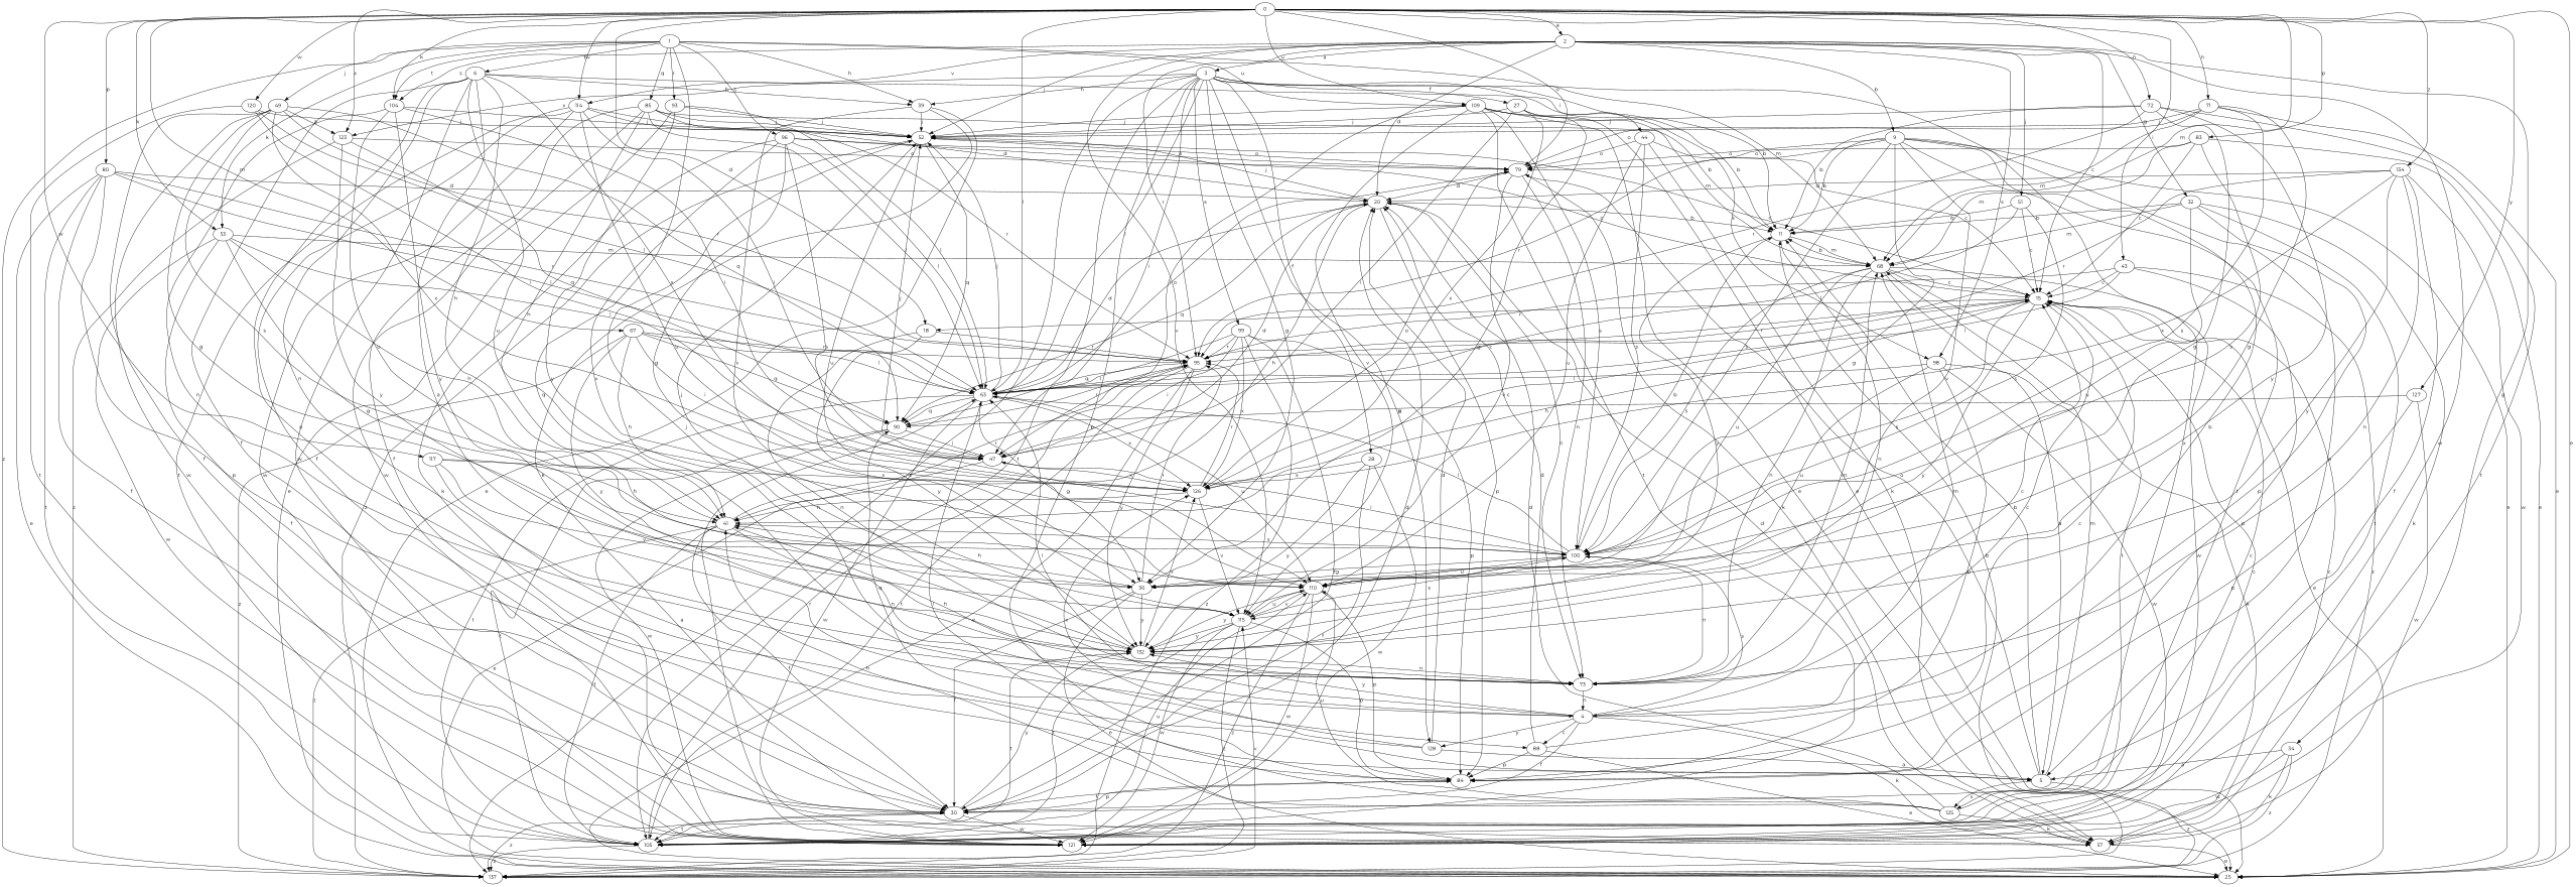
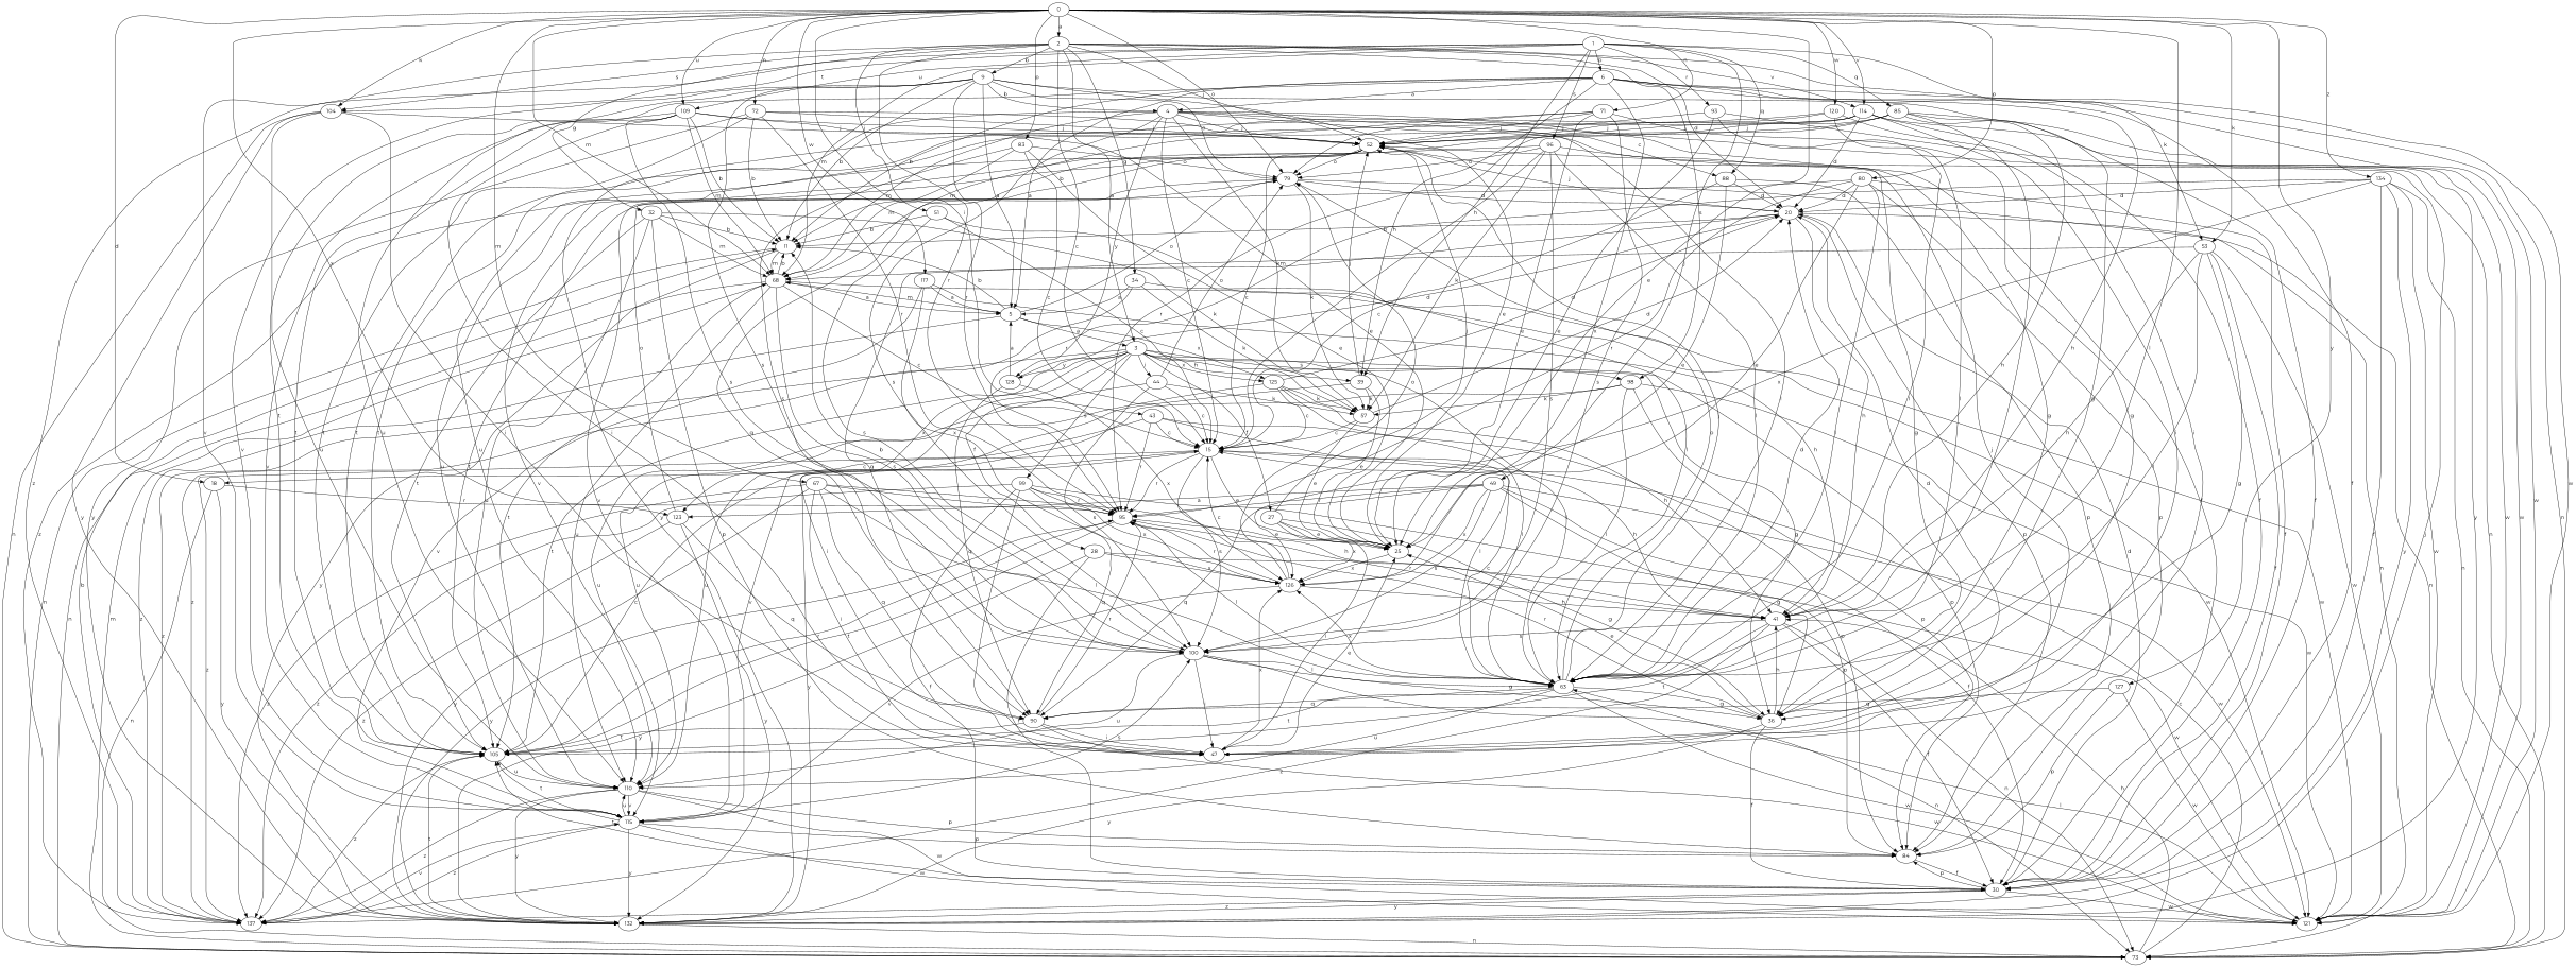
  strict digraph {
    fontname=Montserrat
    node [fontname=Montserrat]
    edge [fontname=Montserrat]
    0
    2
    18
    25
    43
    53
    63
    67
    68
    71
    72
    79
    80
    83
    104
    109
    114
    117
    120
    123
    127
    134
    3
    9
    15
    20
    32
    34
    51
    52
    95
    98
    115
    121
    73
    132
    137
    84
    36
    30
    41
    105
    110
    126
    90
    47
    100
    5
    11
    57
    1
    6
    39
    49
    85
    88
    93
    96
    4
    27
    28
    44
    99
    125
    128
    0 -> 2 [label=a]
    0 -> 18 [label=d]
    0 -> 25 [label=e]
    0 -> 43 [label=i]
    0 -> 53 [label=k]
    0 -> 63 [label=l]
    0 -> 67 [label=m]
    0 -> 68 [label=m]
    0 -> 71 [label=n]
    0 -> 72 [label=n]
    0 -> 79 [label=o]
    0 -> 80 [label=p]
    0 -> 83 [label=p]
    0 -> 104 [label=k]
    0 -> 109 [label=u]
    0 -> 114 [label=v]
    0 -> 117 [label=w]
    0 -> 120 [label=w]
    0 -> 123 [label=x]
    0 -> 127 [label=y]
    0 -> 134 [label=z]
    2 -> 104 [label=s]
    2 -> 114 [label=v]
    2 -> 3 [label=a]
    2 -> 9 [label=b]
    2 -> 15 [label=c]
    2 -> 20 [label=d]
    2 -> 32 [label=g]
    2 -> 34 [label=g]
    2 -> 51 [label=j]
    2 -> 52 [label=j]
    2 -> 95 [label=r]
    2 -> 98 [label=s]
    2 -> 115 [label=v]
    2 -> 121 [label=w]
    18 -> 95 [label=r]
    18 -> 73 [label=n]
    18 -> 132 [label=y]
    43 -> 63 [label=l]
    43 -> 15 [label=c]
    43 -> 95 [label=r]
    43 -> 137 [label=z]
    43 -> 84 [label=p]
    53 -> 63 [label=l]
    53 -> 68 [label=m]
    53 -> 121 [label=w]
    53 -> 36 [label=g]
    53 -> 30 [label=f]
    53 -> 41 [label=h]
    63 -> 79 [label=o]
    63 -> 15 [label=c]
    63 -> 20 [label=d]
    63 -> 52 [label=j]
    63 -> 121 [label=w]
    63 -> 36 [label=g]
    63 -> 105 [label=t]
    63 -> 110 [label=u]
    63 -> 126 [label=x]
    63 -> 90 [label=q]
    67 -> 63 [label=l]
    67 -> 95 [label=r]
    67 -> 132 [label=y]
    67 -> 137 [label=z]
    67 -> 41 [label=h]
    67 -> 90 [label=q]
    67 -> 47 [label=i]
    68 -> 15 [label=c]
    68 -> 121 [label=w]
    68 -> 73 [label=n]
    68 -> 105 [label=t]
    68 -> 110 [label=u]
    68 -> 100 [label=s]
    68 -> 5 [label=a]
    68 -> 11 [label=b]
    71 -> 25 [label=e]
    71 -> 68 [label=m]
    71 -> 79 [label=o]
    71 -> 52 [label=j]
    71 -> 36 [label=g]
    71 -> 100 [label=s]
    72 -> 52 [label=j]
    72 -> 95 [label=r]
    72 -> 132 [label=y]
    72 -> 36 [label=g]
    72 -> 105 [label=t]
    72 -> 11 [label=b]
    79 -> 20 [label=d]
    79 -> 115 [label=v]
    79 -> 73 [label=n]
    79 -> 57 [label=k]
    80 -> 25 [label=e]
    80 -> 63 [label=l]
    80 -> 20 [label=d]
    80 -> 95 [label=r]
    80 -> 84 [label=p]
    80 -> 30 [label=f]
    80 -> 105 [label=t]
    83 -> 25 [label=e]
    83 -> 68 [label=m]
    83 -> 79 [label=o]
    83 -> 15 [label=c]
    83 -> 100 [label=s]
    104 -> 52 [label=j]
    104 -> 73 [label=n]
    104 -> 132 [label=y]
    104 -> 110 [label=u]
    104 -> 47 [label=i]
    109 -> 25 [label=e]
    109 -> 68 [label=m]
    109 -> 52 [label=j]
    109 -> 115 [label=v]
    109 -> 105 [label=t]
    109 -> 47 [label=i]
    109 -> 100 [label=s]
    109 -> 11 [label=b]
    114 -> 20 [label=d]
    114 -> 52 [label=j]
    114 -> 121 [label=w]
    114 -> 30 [label=f]
    114 -> 105 [label=t]
    114 -> 110 [label=u]
    114 -> 47 [label=i]
    117 -> 115 [label=v]
    117 -> 41 [label=h]
    117 -> 126 [label=x]
    117 -> 5 [label=a]
    120 -> 63 [label=l]
    120 -> 52 [label=j]
    120 -> 105 [label=t]
    120 -> 47 [label=i]
    123 -> 79 [label=o]
    123 -> 132 [label=y]
    123 -> 137 [label=z]
    123 -> 90 [label=q]
    127 -> 121 [label=w]
    127 -> 84 [label=p]
    127 -> 90 [label=q]
    134 -> 20 [label=d]
    134 -> 95 [label=r]
    134 -> 121 [label=w]
    134 -> 73 [label=n]
    134 -> 132 [label=y]
    134 -> 30 [label=f]
    134 -> 126 [label=x]
    3 -> 63 [label=l]
    3 -> 123 [label=x]
    3 -> 98 [label=s]
    3 -> 137 [label=z]
    3 -> 84 [label=p]
    3 -> 36 [label=g]
    3 -> 105 [label=t]
    3 -> 47 [label=i]
    3 -> 39 [label=h]
    3 -> 27 [label=f]
    3 -> 28 [label=f]
    3 -> 44 [label=i]
    3 -> 99 [label=s]
    3 -> 125 [label=x]
    3 -> 128 [label=y]
    9 -> 25 [label=e]
    9 -> 79 [label=o]
    9 -> 95 [label=r]
    9 -> 115 [label=v]
    9 -> 36 [label=g]
    9 -> 105 [label=t]
    9 -> 100 [label=s]
    9 -> 5 [label=a]
    9 -> 11 [label=b]
    9 -> 4 [label=b]
    15 -> 18 [label=c]
    15 -> 25 [label=e]
    15 -> 95 [label=r]
    15 -> 132 [label=y]
    15 -> 41 [label=h]
    15 -> 100 [label=s]
    20 -> 52 [label=j]
    20 -> 73 [label=n]
    20 -> 84 [label=p]
    20 -> 41 [label=h]
    20 -> 90 [label=q]
    20 -> 11 [label=b]
    32 -> 68 [label=m]
    32 -> 84 [label=p]
    32 -> 105 [label=t]
    32 -> 110 [label=u]
    32 -> 11 [label=b]
    32 -> 57 [label=k]
    34 -> 121 [label=w]
    34 -> 137 [label=z]
    34 -> 5 [label=a]
    34 -> 57 [label=k]
    51 -> 63 [label=l]
    51 -> 15 [label=c]
    51 -> 100 [label=s]
    51 -> 11 [label=b]
    52 -> 79 [label=o]
    52 -> 15 [label=c]
    52 -> 137 [label=z]
    52 -> 110 [label=u]
    52 -> 90 [label=q]
    95 -> 25 [label=e]
    95 -> 63 [label=l]
    95 -> 132 [label=y]
    95 -> 105 [label=t]
    98 -> 63 [label=l]
    98 -> 121 [label=w]
    98 -> 84 [label=p]
    98 -> 110 [label=u]
    98 -> 57 [label=k]
    115 -> 121 [label=w]
    115 -> 132 [label=y]
    115 -> 137 [label=z]
    115 -> 84 [label=p]
    115 -> 105 [label=t]
    115 -> 110 [label=u]
    115 -> 100 [label=s]
    121 -> 63 [label=l]
    73 -> 68 [label=m]
    73 -> 15 [label=c]
    73 -> 41 [label=h]
    132 -> 52 [label=j]
    132 -> 73 [label=n]
    132 -> 105 [label=t]
-   132 -> 126 [label=x]
+   25 -> 126 [label=x]
    137 -> 115 [label=v]
    137 -> 11 [label=b]
    84 -> 30 [label=f]
    36 -> 25 [label=e]
    36 -> 95 [label=r]
    36 -> 132 [label=y]
    36 -> 30 [label=f]
    36 -> 41 [label=h]
    30 -> 20 [label=d]
    30 -> 121 [label=w]
    30 -> 132 [label=y]
    30 -> 137 [label=z]
    30 -> 84 [label=p]
    30 -> 105 [label=t]
    41 -> 95 [label=r]
    41 -> 73 [label=n]
    41 -> 137 [label=z]
    41 -> 30 [label=f]
    41 -> 105 [label=t]
    41 -> 100 [label=s]
    105 -> 15 [label=c]
    105 -> 95 [label=r]
    105 -> 137 [label=z]
    105 -> 110 [label=u]
    110 -> 115 [label=v]
    110 -> 121 [label=w]
    110 -> 132 [label=y]
    110 -> 137 [label=z]
    110 -> 84 [label=p]
    126 -> 79 [label=o]
    126 -> 15 [label=c]
    126 -> 95 [label=r]
    126 -> 115 [label=v]
    126 -> 41 [label=h]
    90 -> 95 [label=r]
    90 -> 121 [label=w]
    90 -> 105 [label=t]
    90 -> 47 [label=i]
    47 -> 25 [label=e]
    47 -> 20 [label=d]
    47 -> 52 [label=j]
    47 -> 126 [label=x]
    100 -> 63 [label=l]
    100 -> 73 [label=n]
    100 -> 36 [label=g]
    100 -> 110 [label=u]
    100 -> 47 [label=i]
    100 -> 11 [label=b]
    5 -> 68 [label=m]
    5 -> 79 [label=o]
+   5 -> 3 [label=a]
    5 -> 137 [label=z]
    5 -> 11 [label=b]
    5 -> 125 [label=x]
    11 -> 68 [label=m]
    11 -> 73 [label=n]
    11 -> 132 [label=y]
    57 -> 25 [label=e]
    57 -> 15 [label=c]
    57 -> 20 [label=d]
    1 -> 53 [label=k]
    1 -> 68 [label=m]
    1 -> 104 [label=t]
    1 -> 109 [label=u]
    1 -> 137 [label=z]
    1 -> 6 [label=b]
    1 -> 39 [label=h]
    1 -> 49 [label=j]
    1 -> 85 [label=q]
    1 -> 88 [label=q]
    1 -> 93 [label=r]
    1 -> 96 [label=s]
    6 -> 121 [label=w]
    6 -> 73 [label=n]
    6 -> 30 [label=f]
    6 -> 41 [label=h]
    6 -> 110 [label=u]
    6 -> 126 [label=x]
    6 -> 5 [label=a]
    6 -> 11 [label=b]
    6 -> 39 [label=h]
    6 -> 4 [label=a]
    39 -> 25 [label=e]
    39 -> 52 [label=j]
    39 -> 115 [label=v]
    39 -> 57 [label=k]
    49 -> 123 [label=a]
    49 -> 95 [label=r]
    49 -> 121 [label=w]
    49 -> 36 [label=g]
    49 -> 30 [label=f]
    49 -> 126 [label=x]
    49 -> 90 [label=q]
    49 -> 100 [label=s]
    85 -> 63 [label=l]
    85 -> 52 [label=j]
    85 -> 95 [label=r]
    85 -> 121 [label=w]
    85 -> 30 [label=f]
    85 -> 41 [label=h]
    85 -> 11 [label=b]
    88 -> 25 [label=e]
    88 -> 15 [label=c]
    88 -> 20 [label=d]
    88 -> 84 [label=p]
    93 -> 25 [label=e]
    93 -> 63 [label=l]
    93 -> 52 [label=j]
    93 -> 132 [label=y]
    96 -> 63 [label=l]
    96 -> 79 [label=o]
    96 -> 15 [label=c]
    96 -> 115 [label=v]
    96 -> 36 [label=g]
    96 -> 100 [label=s]
    96 -> 57 [label=k]
    4 -> 63 [label=l]
    4 -> 68 [label=m]
    4 -> 15 [label=c]
    4 -> 52 [label=j]
-   73 -> 4 [label=n]
+   4 -> 73 [label=n]
    4 -> 132 [label=y]
    4 -> 30 [label=f]
    4 -> 100 [label=s]
    4 -> 57 [label=k]
    4 -> 88 [label=c]
    4 -> 128 [label=y]
    27 -> 25 [label=e]
    27 -> 52 [label=j]
    27 -> 36 [label=g]
    27 -> 126 [label=x]
    27 -> 47 [label=i]
    28 -> 121 [label=w]
    28 -> 132 [label=y]
    28 -> 30 [label=f]
    28 -> 126 [label=x]
    44 -> 79 [label=o]
    44 -> 15 [label=c]
    44 -> 110 [label=u]
    44 -> 100 [label=s]
    44 -> 57 [label=k]
    99 -> 95 [label=r]
    99 -> 137 [label=z]
    99 -> 84 [label=p]
    99 -> 30 [label=f]
    99 -> 126 [label=x]
    99 -> 90 [label=q]
    99 -> 47 [label=i]
    125 -> 63 [label=l]
    125 -> 15 [label=c]
    125 -> 20 [label=d]
    125 -> 41 [label=h]
    125 -> 110 [label=u]
    125 -> 57 [label=k]
    128 -> 20 [label=d]
    128 -> 126 [label=x]
    128 -> 90 [label=q]
    128 -> 5 [label=a]
  }
